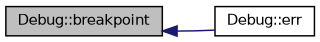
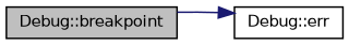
  digraph {
    rankdir=LR
    node [color=black fontname=Helvetica fontsize=10 shape=record style=filled]
    n1 [fillcolor=grey75 fontcolor=black height=0.2 label="Debug::breakpoint" width=0.4]
    n2 [fillcolor=white height=0.2 label="Debug::err" width=0.4]
-   n1 -> n2 [color=midnightblue dir=back fontname=Helvetica fontsize=10 labelfontname=Helvetica labelfontsize=10 style=solid]
+   n2 -> n1 [color=midnightblue dir=back fontname=Helvetica fontsize=10 labelfontname=Helvetica labelfontsize=10 style=solid]
  }
